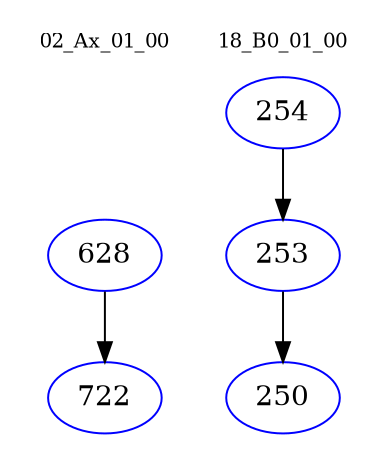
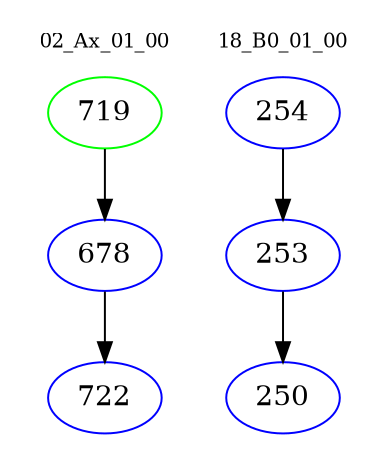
  digraph {
    node [color=blue]
    edge [color=black]
-   n2 [label=628]
+   n1 [color=green label=719]
+   n2 [label=678]
    n3 [label=722]
    n4 [label=254]
    n5 [label=253]
    n6 [label=250]
    subgraph cluster_1 {
      color=white
      fontsize=10
      label="02_Ax_01_00"
+     n1
      n2
      n3
    }
    subgraph cluster_2 {
      color=white
      fontsize=10
      label="18_B0_01_00"
      n4
      n5
      n6
    }
+   n1 -> n2
    n2 -> n3
    n4 -> n5
    n5 -> n6
  }
